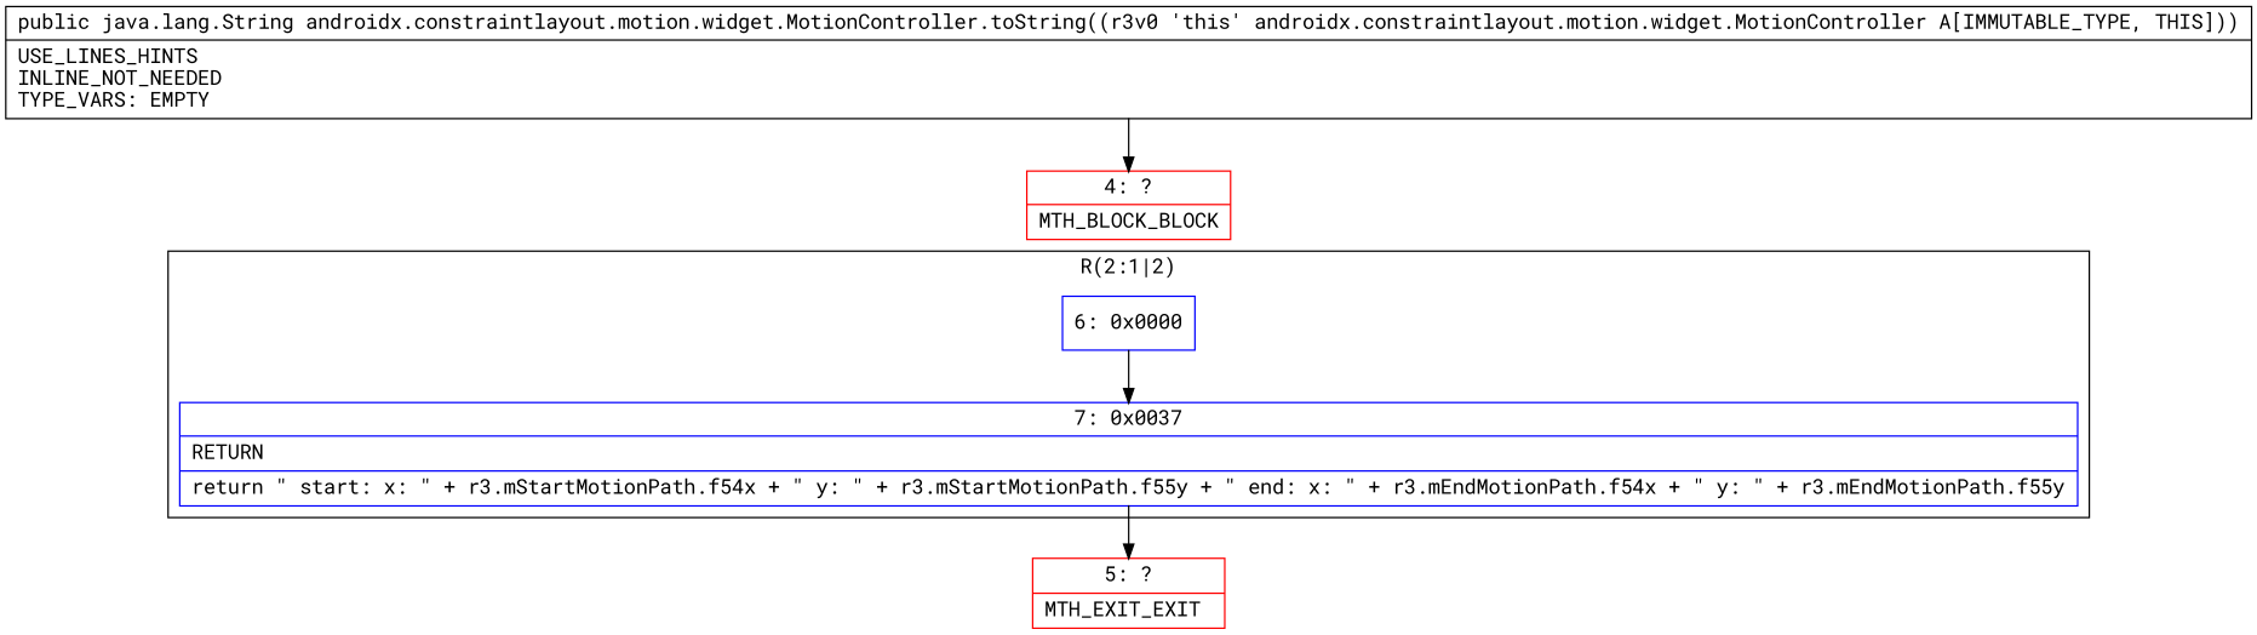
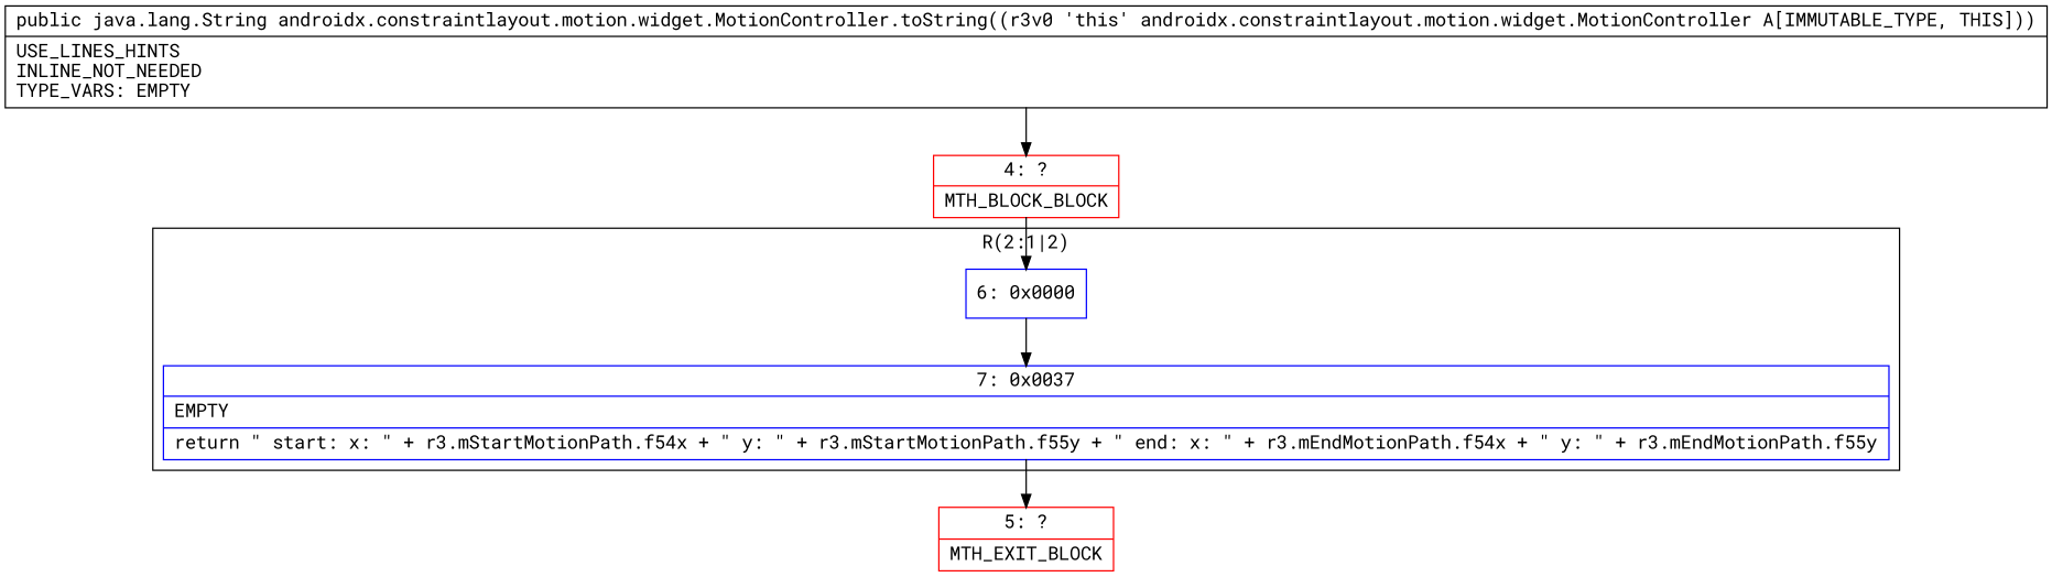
  digraph {
    fontname="Roboto Mono"
    node [color=blue fontname="Roboto Mono" shape=record]
    edge [fontname="Roboto Mono"]
    n1 [label="{6\:\ 0x0000}"]
-   n2 [label="{7\:\ 0x0037|RETURN\l|return \" start: x: \" + r3.mStartMotionPath.f54x + \" y: \" + r3.mStartMotionPath.f55y + \" end: x: \" + r3.mEndMotionPath.f54x + \" y: \" + r3.mEndMotionPath.f55y\l}"]
-   n3 [color=red label="{5\:\ ?|MTH_EXIT_EXIT\l}"]
+   n2 [label="{7\:\ 0x0037|EMPTY\l|return \" start: x: \" + r3.mStartMotionPath.f54x + \" y: \" + r3.mStartMotionPath.f55y + \" end: x: \" + r3.mEndMotionPath.f54x + \" y: \" + r3.mEndMotionPath.f55y\l}"]
+   n3 [color=red label="{5\:\ ?|MTH_EXIT_BLOCK\l}"]
    n4 [color=red label="{4\:\ ?|MTH_BLOCK_BLOCK\l}"]
    n5 [label="{public java.lang.String androidx.constraintlayout.motion.widget.MotionController.toString((r3v0 'this' androidx.constraintlayout.motion.widget.MotionController A[IMMUTABLE_TYPE, THIS]))  | USE_LINES_HINTS\lINLINE_NOT_NEEDED\lTYPE_VARS: EMPTY\l}" color=""]
    subgraph cluster_1 {
      label="R(2:1|2)"
      n1
      n2
    }
    n1 -> n2
    n2 -> n3
+   n4 -> n1
    n5 -> n4
  }
